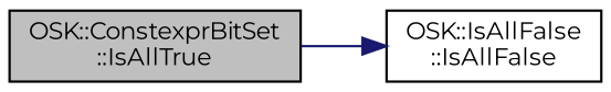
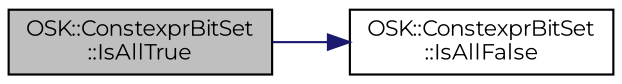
  digraph {
    rankdir=LR
    fontname=Montserrat
    node [color=black fontname=Montserrat fontsize=10 shape=record style=filled]
    n1 [fillcolor=grey75 fontcolor=black height=0.2 label="OSK::ConstexprBitSet\l::IsAllTrue" width=0.4]
-   n2 [fillcolor=white height=0.2 label="OSK::IsAllFalse\l::IsAllFalse" width=0.4]
+   n2 [fillcolor=white height=0.2 label="OSK::ConstexprBitSet\l::IsAllFalse" width=0.4]
    n1 -> n2 [color=midnightblue fontname=Montserrat fontsize=10 labelfontname=Helvetica labelfontsize=10 style=solid]
  }
